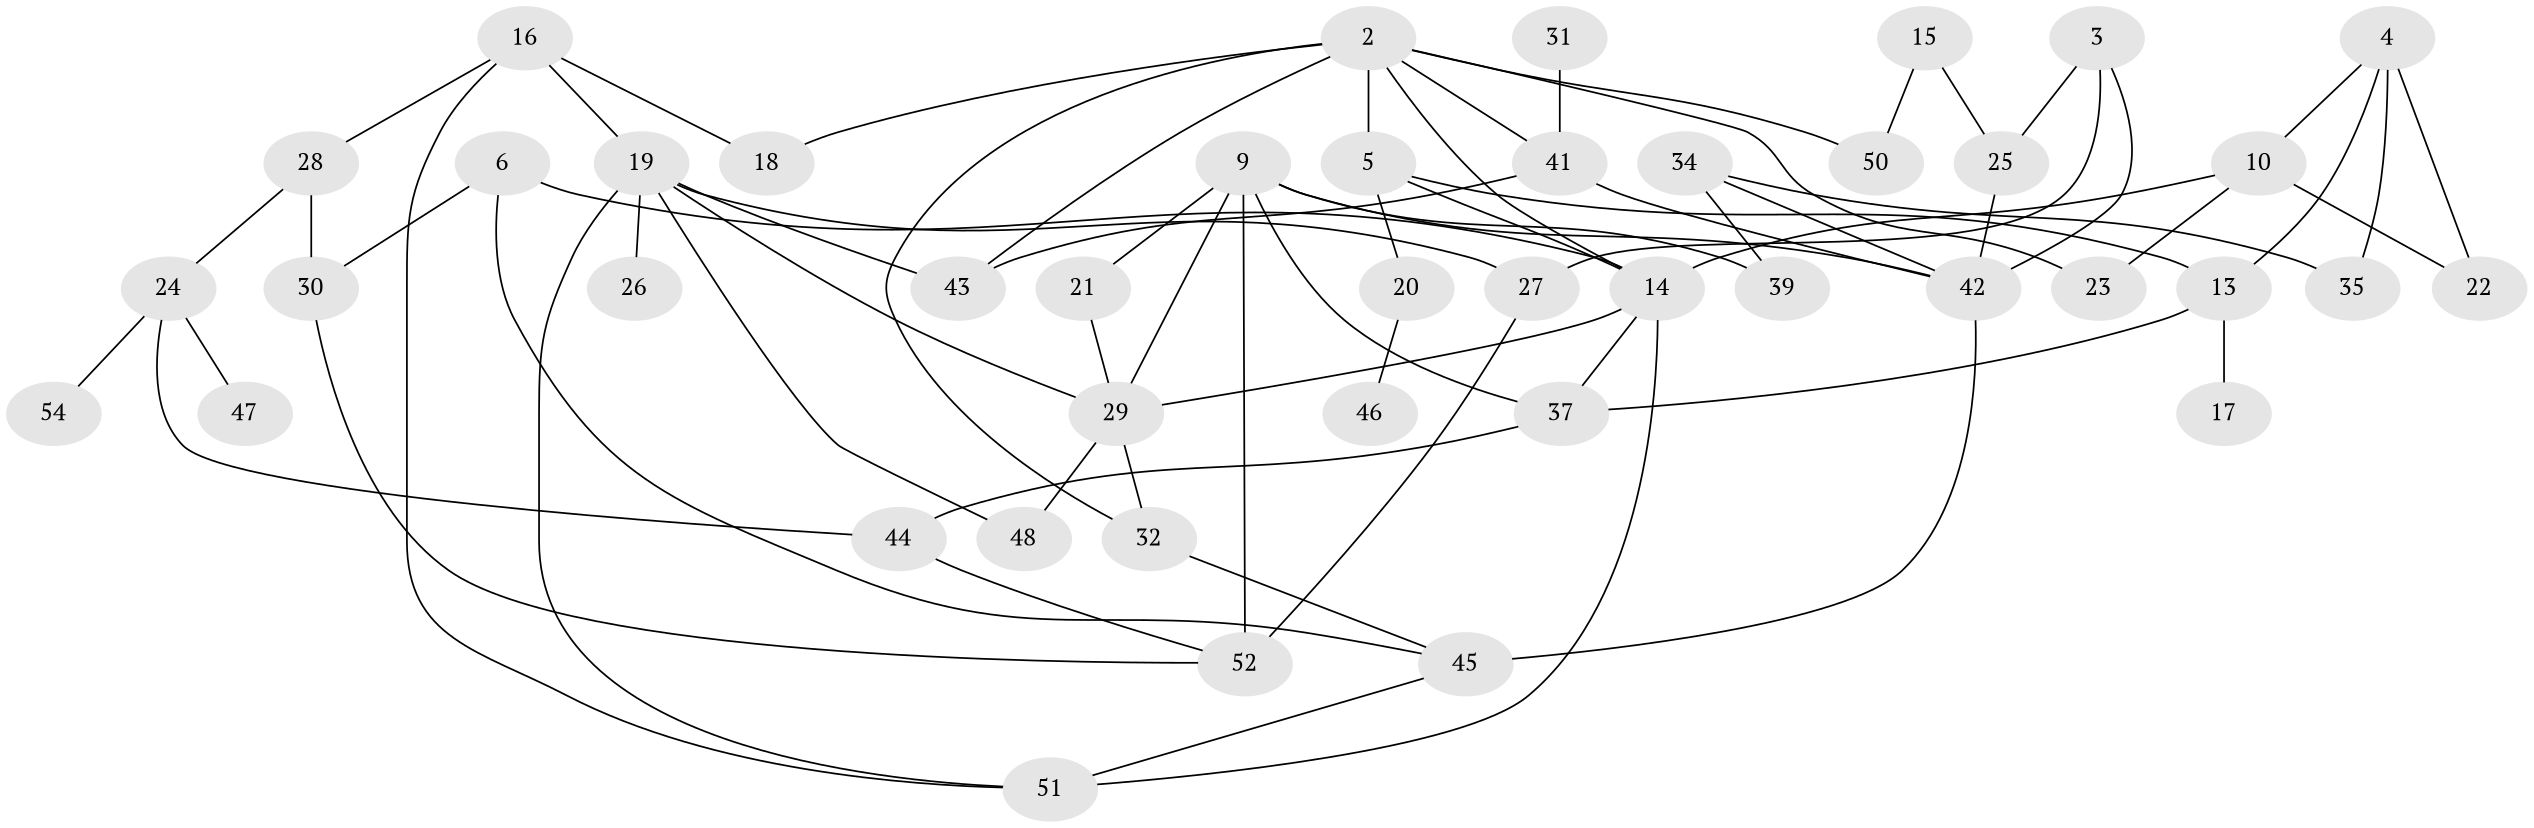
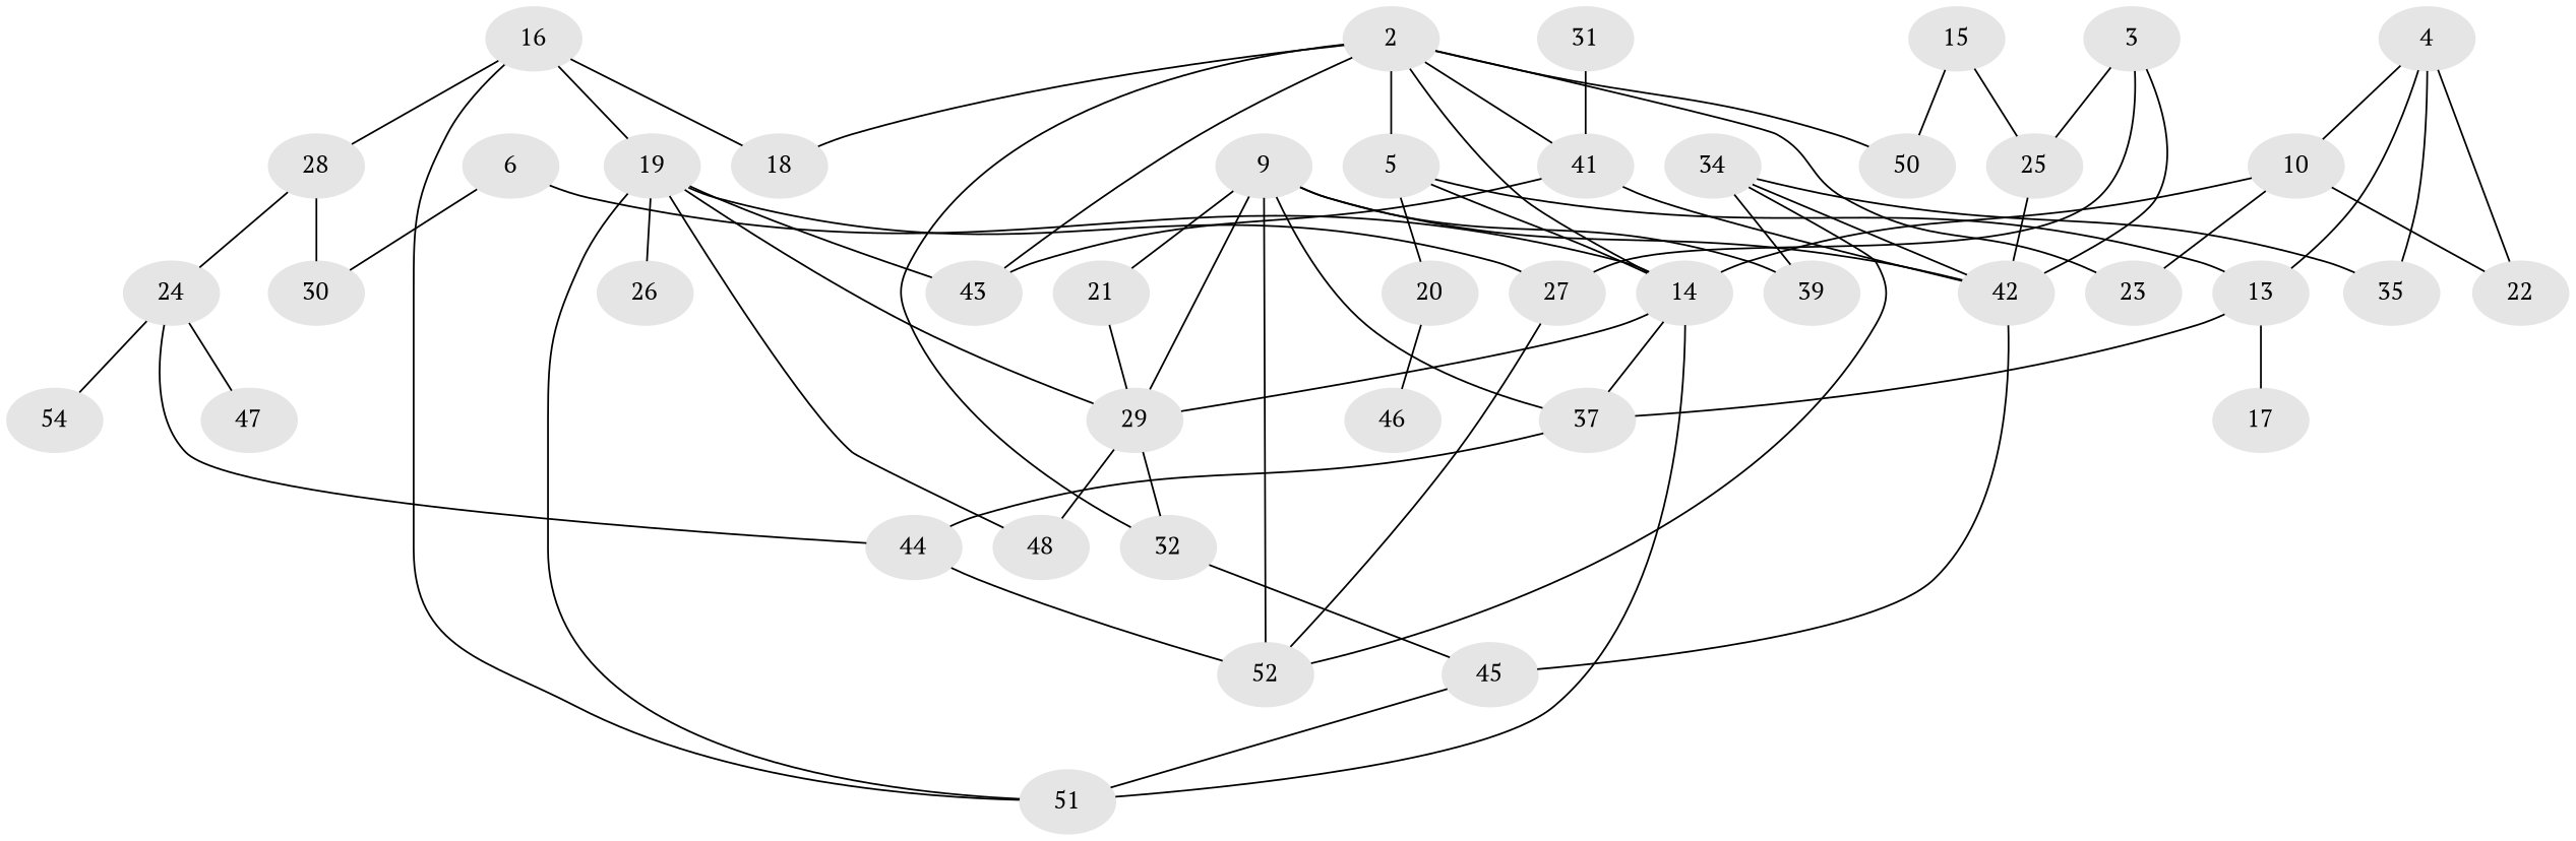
  graph {
    fontname="PT Serif"
    node [color=gray90 fontname="PT Serif" style=filled]
    edge [fontname="PT Serif" weight=1.0]
    2
    5
    14
    18
    23
    32
    41
    43
    50
    13
    20
    29
    37
    51
    45
    42
    3
    25
    27
    52
    4
    10
    22
    35
    17
    46
    6
    30
    9
    21
    39
    48
    44
    15
    16
    19
    28
    n38 [label=26]
    24
    47
    54
    31
    34
    2 -- 5
    2 -- 14
    2 -- 18
    2 -- 23
    2 -- 32
    2 -- 41
    2 -- 43 [weight=2.0]
    2 -- 50
    5 -- 14
    5 -- 13
    5 -- 20
    14 -- 29
    14 -- 37
    14 -- 51
    32 -- 45
    41 -- 43
    41 -- 42
    13 -- 37
    13 -- 17
    20 -- 46
    29 -- 32
    29 -- 48 [weight=2.0]
    37 -- 44
    45 -- 51
    42 -- 45 [weight=3.0]
    3 -- 42
    3 -- 25
    3 -- 27
    25 -- 42
    27 -- 52
    4 -- 13
    4 -- 10
    4 -- 22
    4 -- 35
    10 -- 14
    10 -- 23
    10 -- 22
    6 -- 14
-   6 -- 45
    6 -- 30 [weight=2.0]
-   30 -- 52
+   34 -- 52
    9 -- 29 [weight=2.0]
    9 -- 37
    9 -- 42 [weight=2.0]
    9 -- 52
    9 -- 21
    9 -- 39
    21 -- 29
    44 -- 52
    15 -- 50
    15 -- 25
    16 -- 18
    16 -- 51
    16 -- 19
    16 -- 28
    19 -- 43
    19 -- 29
    19 -- 51
    19 -- 27
    19 -- 48
    19 -- n38
    28 -- 30
    28 -- 24
    24 -- 44
    24 -- 47
    24 -- 54
    31 -- 41
    34 -- 42
    34 -- 35
    34 -- 39
  }
